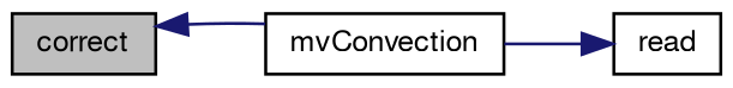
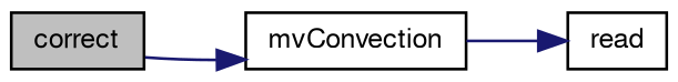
  digraph {
    rankdir=LR
    node [color=black fontname=FreeSans fontsize=10 shape=record]
    edge [color=midnightblue fontname=FreeSans fontsize=10 labelfontname=FreeSans labelfontsize=10 style=solid]
    n1 [fillcolor=grey75 fontcolor=black height=0.2 label=correct style=filled width=0.4]
    n2 [height=0.2 label=mvConvection width=0.4]
    n3 [height=0.2 label=read width=0.4]
-   n2 -> n1
+   n1 -> n2
    n2 -> n3
  }
